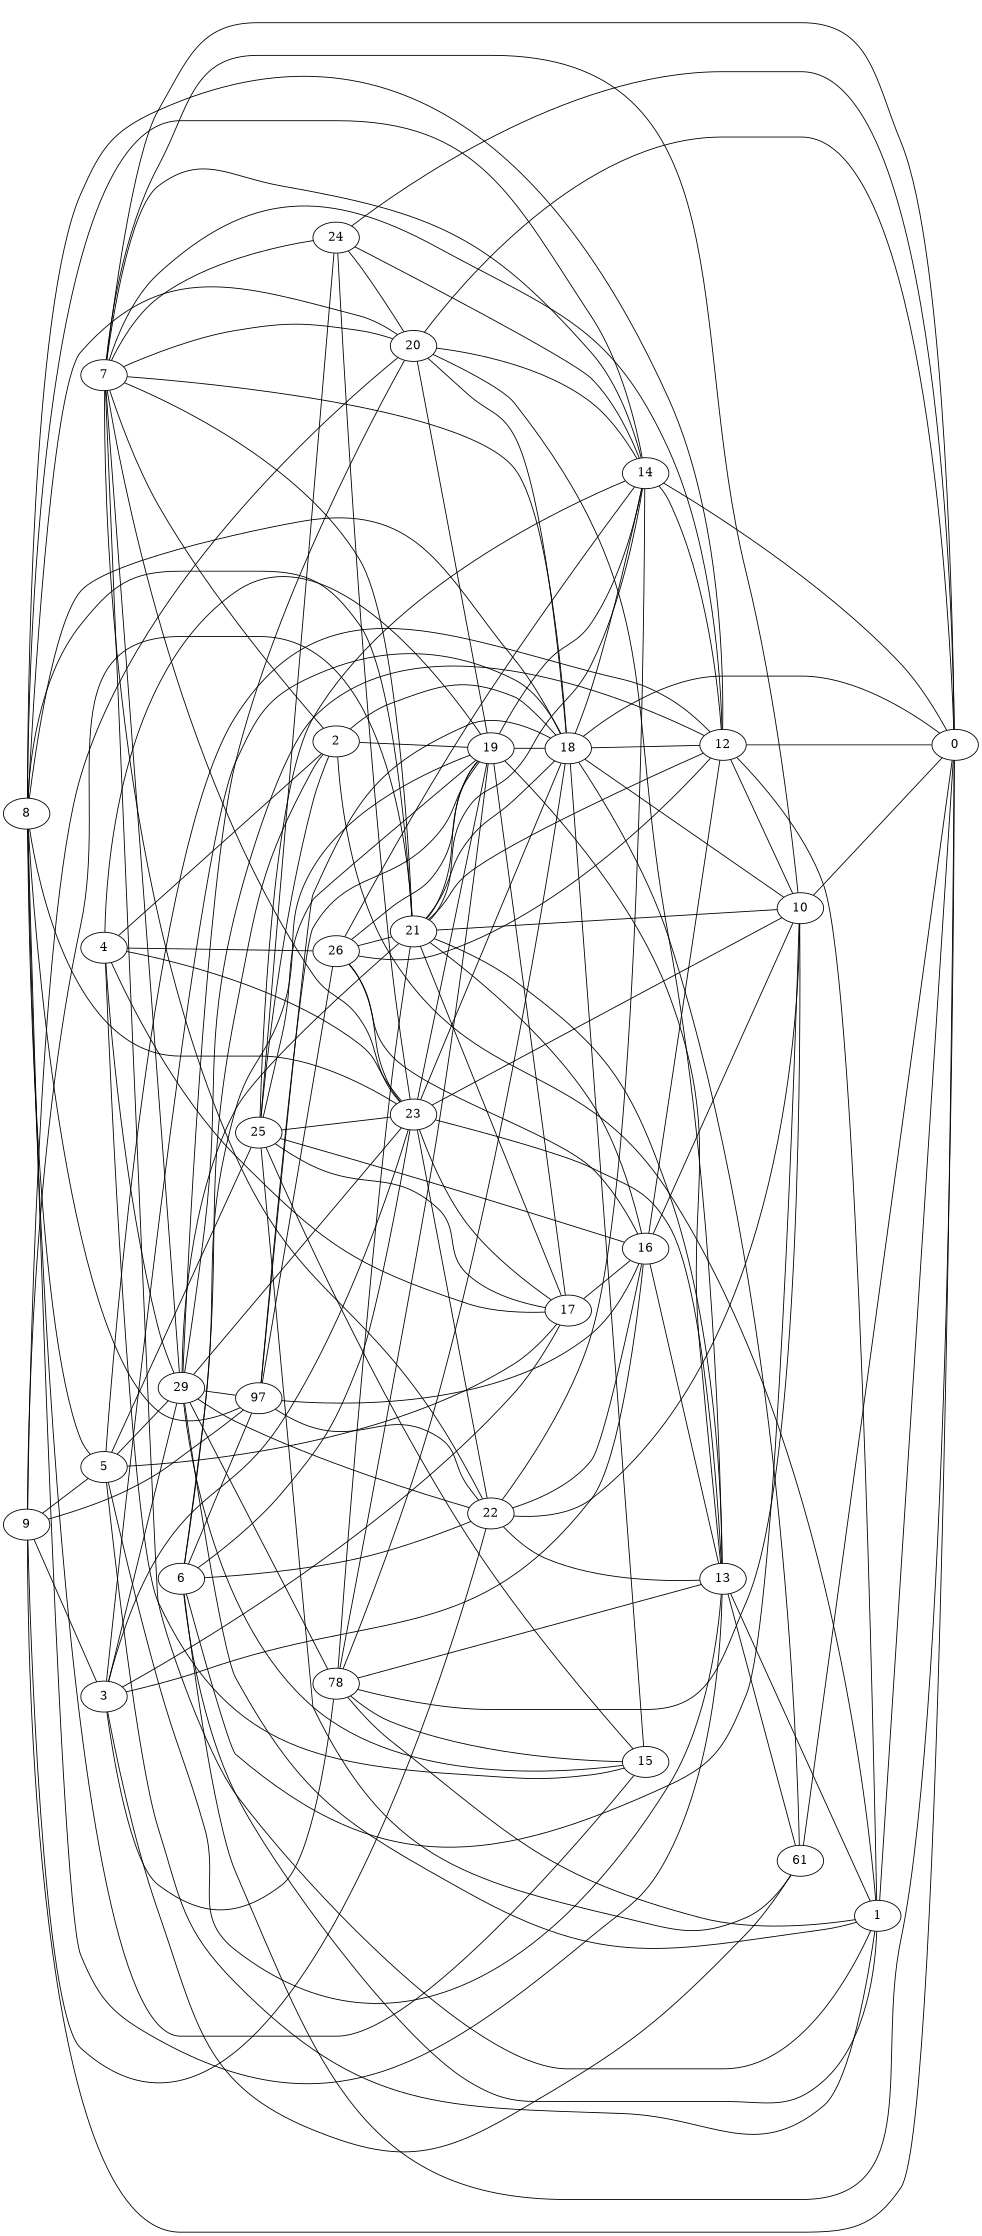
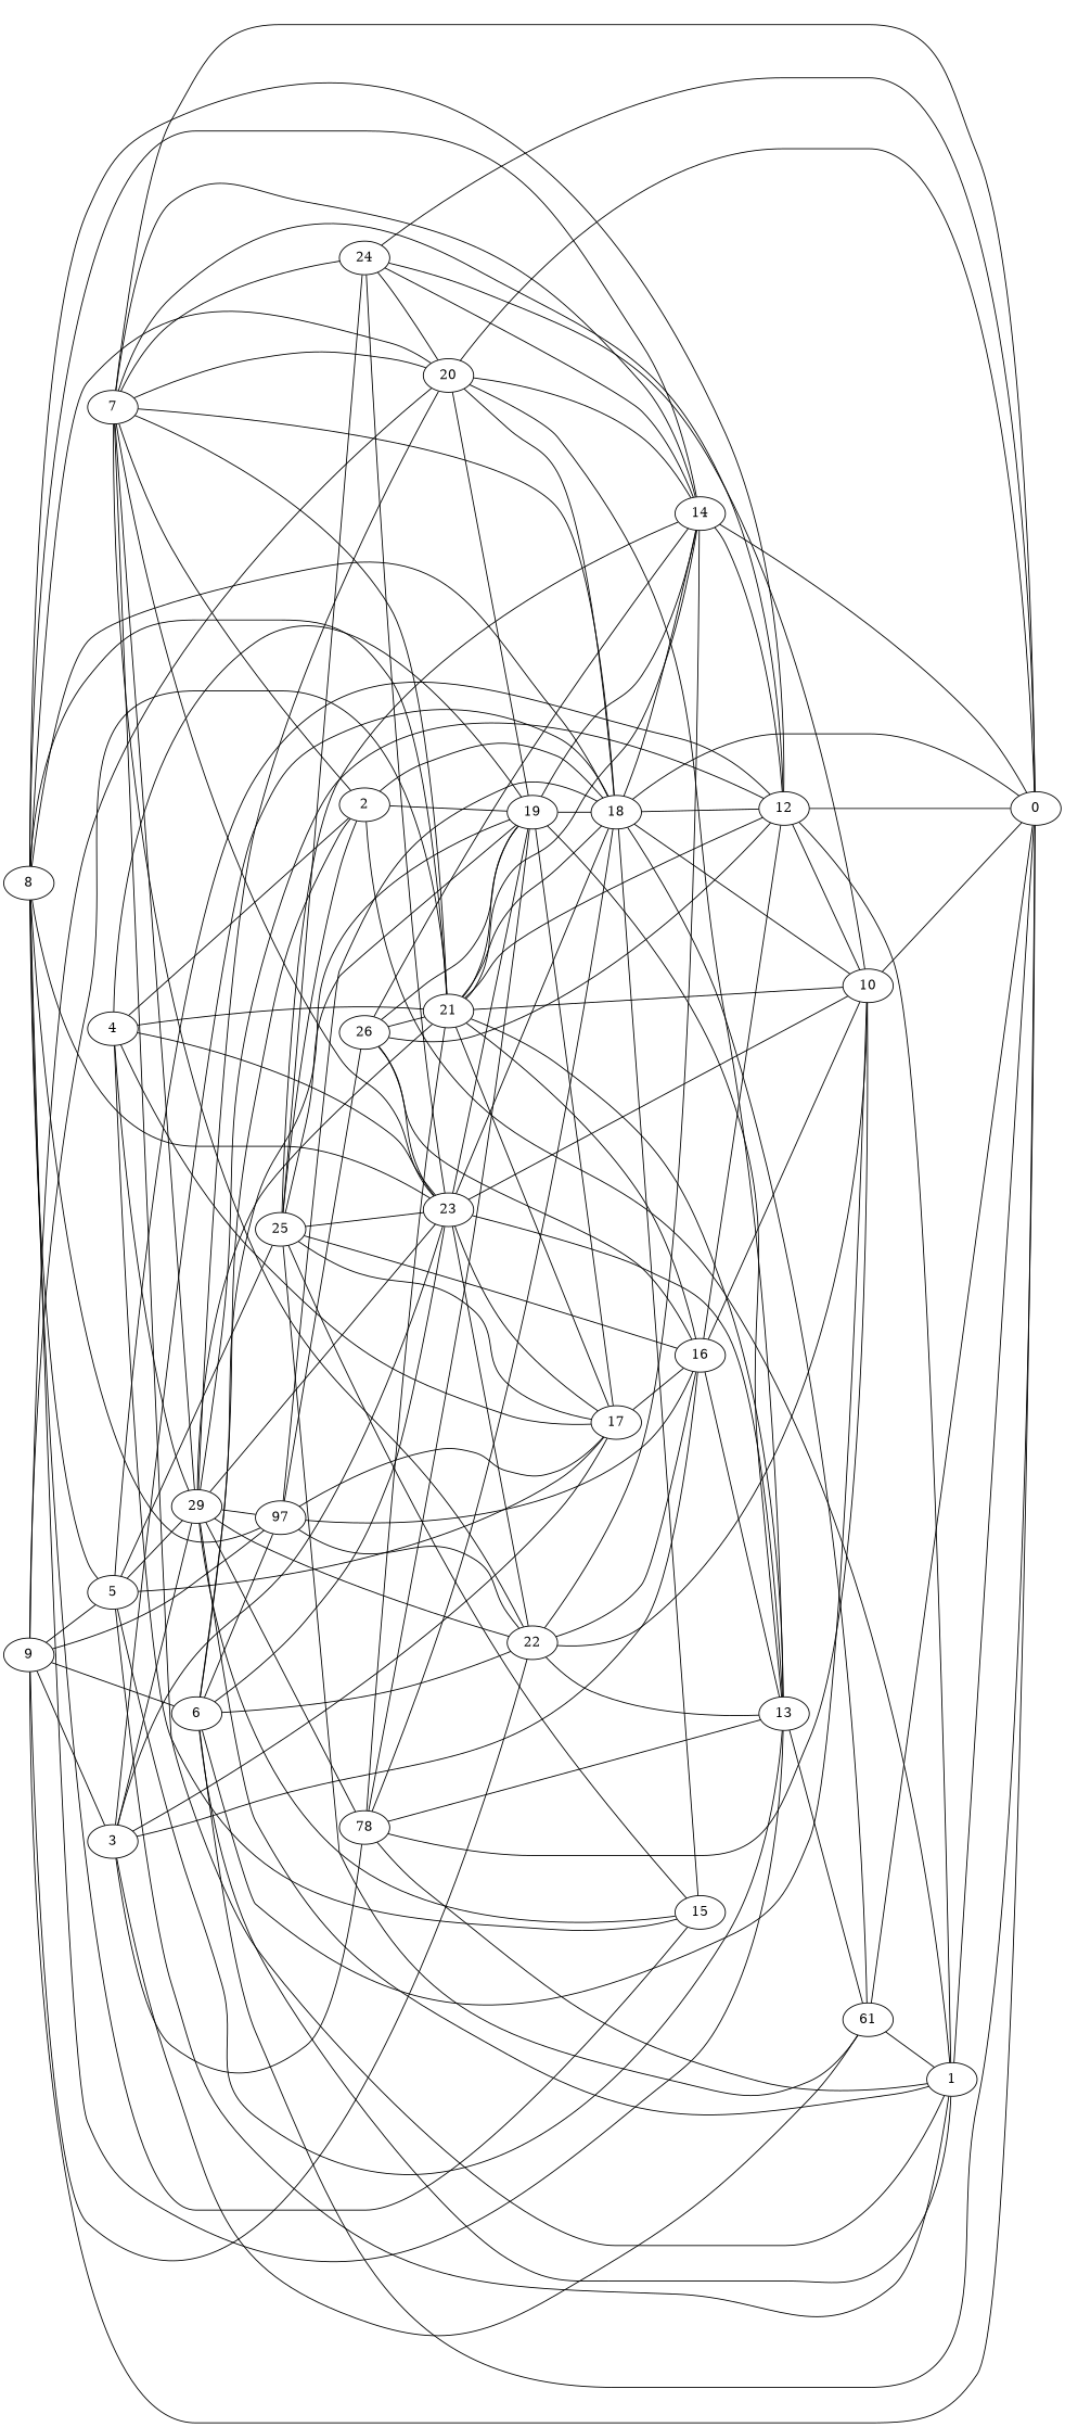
  digraph {
    rankdir=LR
    edge [color=black dir=none]
    12
    10
    1
    0
    19
    17
    13
    18
    14
    16
    n11 [label=78]
    21
    15
    n14 [label=61]
    4
    2
    29
    23
    22
    9
    6
    5
    3
    n24 [label=97]
    20
    25
    24
    26
    7
    8
    subgraph sub_1 {
      12
      10
      1
      0
      19
      17
      13
      18
      14
      16
      n11
      21
      15
      n14
      4
      2
      29
      23
      22
      9
      6
      5
      3
      n24
      20
      25
      24
      26
      7
      8
    }
    12 -> 10
    12 -> 1
    12 -> 0
    10 -> 0
    1 -> 0
    19 -> 17
    19 -> 13
    19 -> 18
    19 -> 14
    17 -> 16
    13 -> n14
    18 -> 12
    18 -> 10
    18 -> 0
    18 -> 14
    18 -> 15
    18 -> n14
    14 -> 12
    14 -> 0
    16 -> 12
    16 -> 10
    16 -> 13
    n11 -> 10
    n11 -> 1
    n11 -> 19
    n11 -> 13
    n11 -> 18
    n11 -> 21
-   n11 -> 15
    21 -> 12
    21 -> 10
    21 -> 19
    21 -> 17
    21 -> 13
    21 -> 18
    21 -> 14
    21 -> 16
-   13 -> 1
+   n14 -> 1
    n14 -> 0
    4 -> 19
    4 -> 17
-   4 -> 26
+   4 -> 21
    4 -> 15
    4 -> 2
    4 -> 29
    4 -> 23
    2 -> 1
    2 -> 19
    2 -> 18
    29 -> 12
    29 -> 1
    29 -> n11
    29 -> 21
    29 -> 15
    29 -> 23
    29 -> 22
    29 -> n24
    29 -> 20
    23 -> 10
    23 -> 19
    23 -> 17
    23 -> 13
    23 -> 18
    23 -> 22
    22 -> 10
    22 -> 13
    22 -> 14
    22 -> 16
    9 -> 0
    9 -> 21
    9 -> 22
+   9 -> 6
    9 -> 5
    9 -> 3
    9 -> n24
    9 -> 20
    6 -> 10
    6 -> 1
    6 -> 0
    6 -> 19
    6 -> 2
    6 -> 23
    6 -> 22
    6 -> n24
    5 -> 12
    5 -> 1
    5 -> 17
    5 -> 13
    5 -> 29
    5 -> 25
    3 -> 17
    3 -> 18
    3 -> 16
    3 -> n11
    3 -> n14
    3 -> 29
    3 -> 23
-   n24 -> 19
+   n24 -> 17
    n24 -> 18
    n24 -> 16
    n24 -> 22
    n24 -> 26
    20 -> 0
    20 -> 19
    20 -> 13
    20 -> 18
    20 -> 14
    25 -> 19
    25 -> 17
    25 -> 14
    25 -> 16
    25 -> 15
    25 -> n14
    25 -> 2
    25 -> 23
    25 -> 24
    24 -> 0
    24 -> 14
    24 -> 23
    24 -> 20
    26 -> 12
    26 -> 19
    26 -> 14
    26 -> 16
    26 -> 21
    26 -> 23
    7 -> 12
-   7 -> 10
+   24 -> 10
    7 -> 1
    7 -> 0
    7 -> 18
    7 -> 14
    7 -> 21
    7 -> 2
    7 -> 29
    7 -> 23
    7 -> 22
    7 -> 20
    7 -> 24
    8 -> 12
    8 -> 13
    8 -> 18
    8 -> 14
    8 -> 21
    8 -> 15
    8 -> 23
    8 -> 5
    8 -> n24
    8 -> 20
  }
